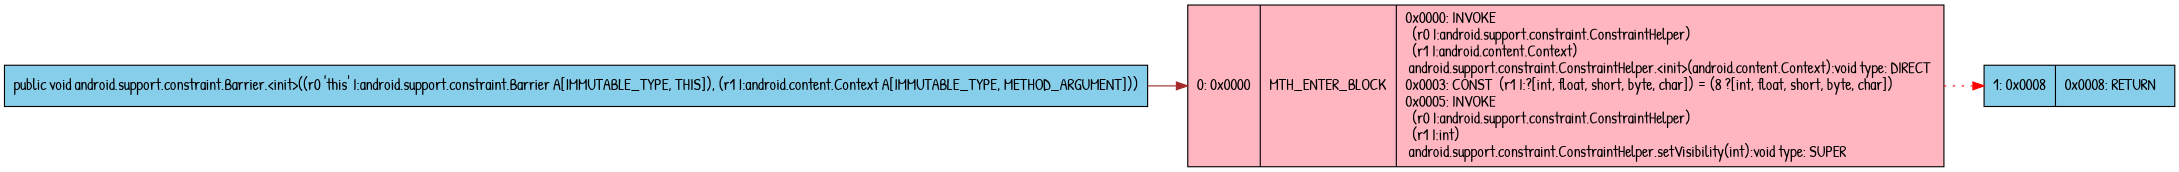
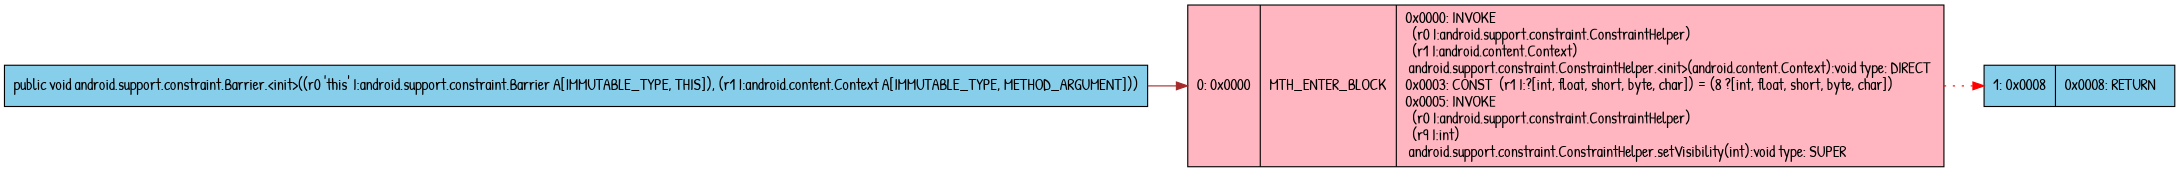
  digraph {
    rankdir=LR
    fontname="Patrick Hand"
    node [shape=record style=filled fillcolor=skyblue fontname="Patrick Hand"]
    edge [fontname="Patrick Hand"]
-   n1 [label="{0\:\ 0x0000|MTH_ENTER_BLOCK\l|0x0000: INVOKE  \l  (r0 I:android.support.constraint.ConstraintHelper)\l  (r1 I:android.content.Context)\l android.support.constraint.ConstraintHelper.\<init\>(android.content.Context):void type: DIRECT \l0x0003: CONST  (r1 I:?[int, float, short, byte, char]) = (8 ?[int, float, short, byte, char]) \l0x0005: INVOKE  \l  (r0 I:android.support.constraint.ConstraintHelper)\l  (r1 I:int)\l android.support.constraint.ConstraintHelper.setVisibility(int):void type: SUPER \l}" fillcolor=lightpink]
+   n1 [label="{0\:\ 0x0000|MTH_ENTER_BLOCK\l|0x0000: INVOKE  \l  (r0 I:android.support.constraint.ConstraintHelper)\l  (r1 I:android.content.Context)\l android.support.constraint.ConstraintHelper.\<init\>(android.content.Context):void type: DIRECT \l0x0003: CONST  (r1 I:?[int, float, short, byte, char]) = (8 ?[int, float, short, byte, char]) \l0x0005: INVOKE  \l  (r0 I:android.support.constraint.ConstraintHelper)\l  (r9 I:int)\l android.support.constraint.ConstraintHelper.setVisibility(int):void type: SUPER \l}" fillcolor=lightpink]
    n2 [label="{1\:\ 0x0008|0x0008: RETURN   \l}"]
    n3 [label="{public void android.support.constraint.Barrier.\<init\>((r0 'this' I:android.support.constraint.Barrier A[IMMUTABLE_TYPE, THIS]), (r1 I:android.content.Context A[IMMUTABLE_TYPE, METHOD_ARGUMENT])) }"]
    n1 -> n2 [color=red style=dotted]
    n3 -> n1 [color=brown style=solid]
  }
